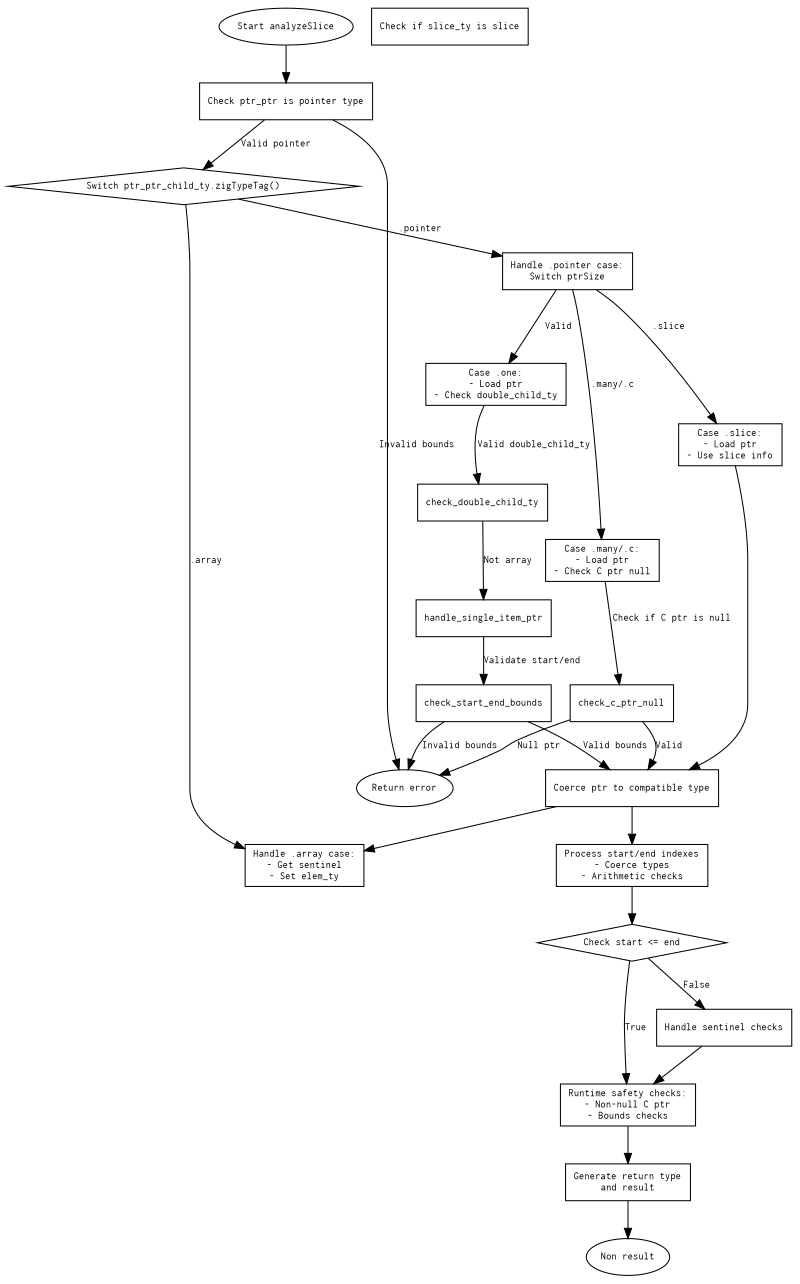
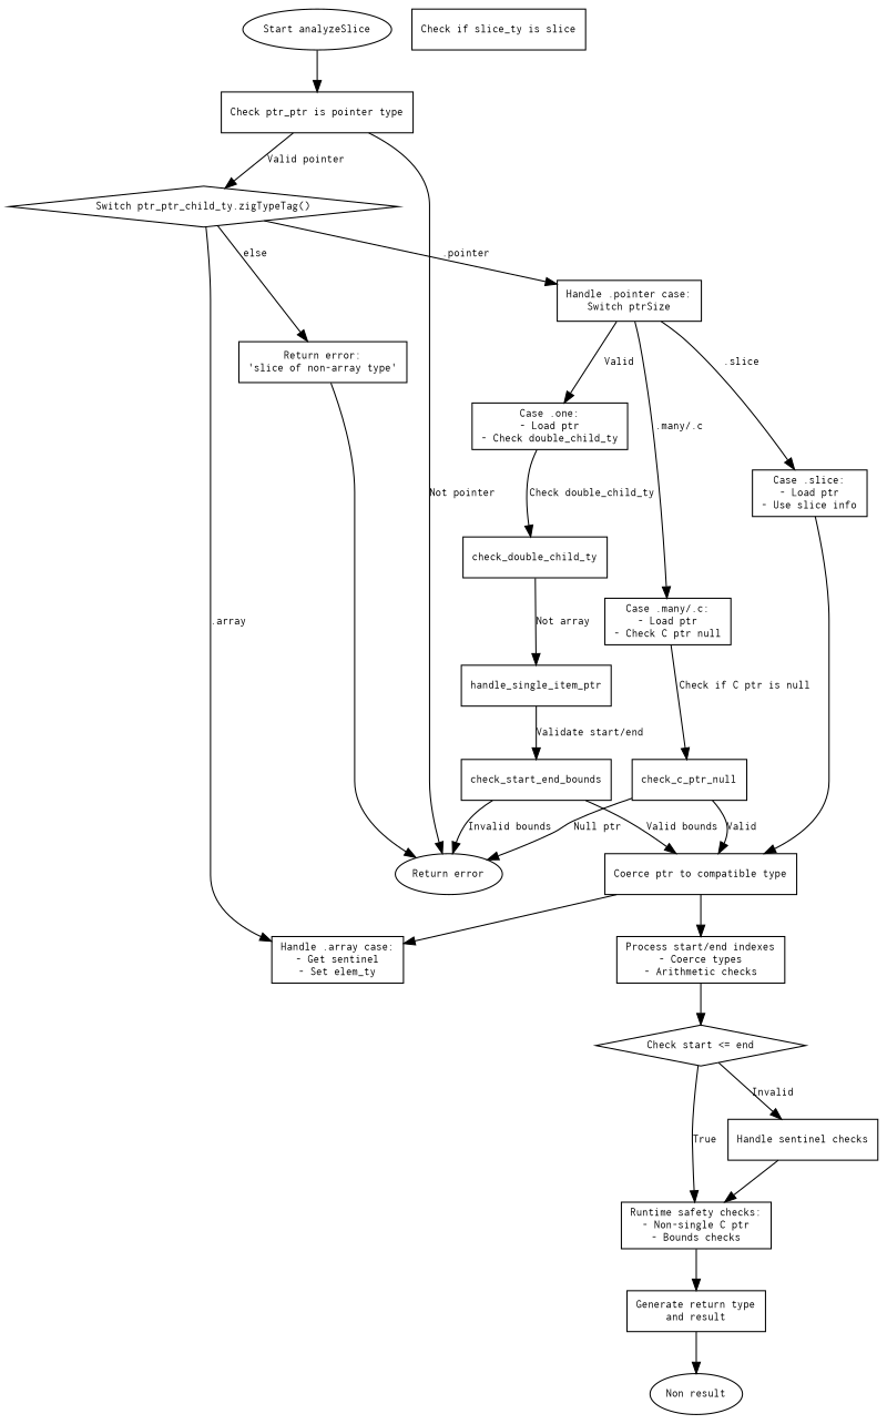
  digraph {
    node [fontname=Courier fontsize=10 shape=rectangle]
    edge [fontname=Courier fontsize=10]
    n1 [label="Start analyzeSlice" shape=ellipse]
    n2 [label="Check ptr_ptr is pointer type"]
    n3 [label="Switch ptr_ptr_child_ty.zigTypeTag()" shape=diamond]
    n4 [label="Return error" shape=ellipse]
    n5 [label="Handle .array case:\n- Get sentinel\n- Set elem_ty"]
    n6 [label="Handle .pointer case:\nSwitch ptrSize"]
+   n7 [label="Return error:\n'slice of non-array type'"]
    n8 [label="Case .one:\n- Load ptr\n- Check double_child_ty"]
    n9 [label="Case .many/.c:\n- Load ptr\n- Check C ptr null"]
    n10 [label="Case .slice:\n- Load ptr\n- Use slice info"]
    n11 [label="Coerce ptr to compatible type"]
    n12 [label="Process start/end indexes\n- Coerce types\n- Arithmetic checks"]
    check_double_child_ty
    check_c_ptr_null
    handle_single_item_ptr
    n16 [label="Check if slice_ty is slice"]
    n17 [label="Check start <= end" shape=diamond]
    n18 [label="Handle sentinel checks"]
-   n19 [label="Runtime safety checks:\n- Non-null C ptr\n- Bounds checks"]
+   n19 [label="Runtime safety checks:\n- Non-single C ptr\n- Bounds checks"]
    n20 [label="Generate return type\nand result"]
    n21 [label="Non result" shape=ellipse]
    check_start_end_bounds
    n1 -> n2
    n2 -> n3 [label="Valid pointer"]
-   n2 -> n4 [label="Invalid bounds"]
+   n2 -> n4 [label="Not pointer"]
    n3 -> n5 [label=".array"]
    n3 -> n6 [label=".pointer"]
+   n3 -> n7 [label=else]
    n6 -> n8 [label=Valid]
    n6 -> n9 [label=".many/.c"]
    n6 -> n10 [label=".slice"]
-   n8 -> check_double_child_ty [label="Valid double_child_ty"]
+   n7 -> n4
+   n8 -> check_double_child_ty [label="Check double_child_ty"]
    n9 -> check_c_ptr_null [label="Check if C ptr is null"]
    n10 -> n11
    n11 -> n5
    n11 -> n12
    n12 -> n17
    check_double_child_ty -> handle_single_item_ptr [label="Not array"]
    check_c_ptr_null -> n4 [label="Null ptr"]
    check_c_ptr_null -> n11 [label=Valid]
    handle_single_item_ptr -> check_start_end_bounds [label="Validate start/end"]
-   n17 -> n18 [label=False]
+   n17 -> n18 [label=Invalid]
    n17 -> n19 [label=True]
    n18 -> n19
    n19 -> n20
    n20 -> n21
    check_start_end_bounds -> n4 [label="Invalid bounds"]
    check_start_end_bounds -> n11 [label="Valid bounds"]
  }
